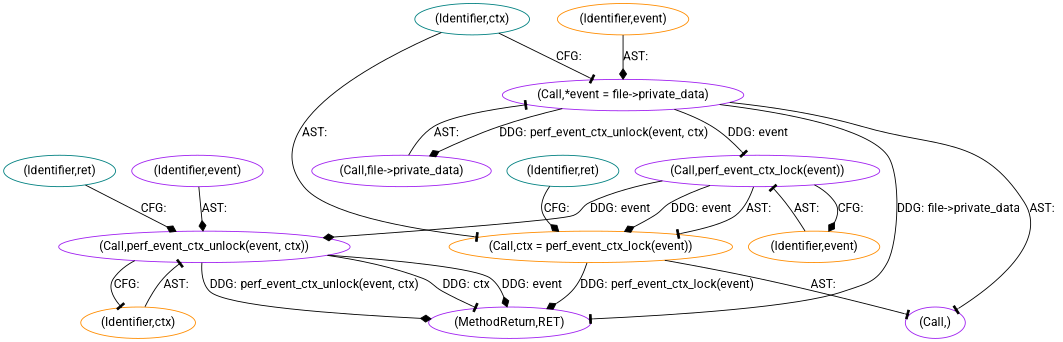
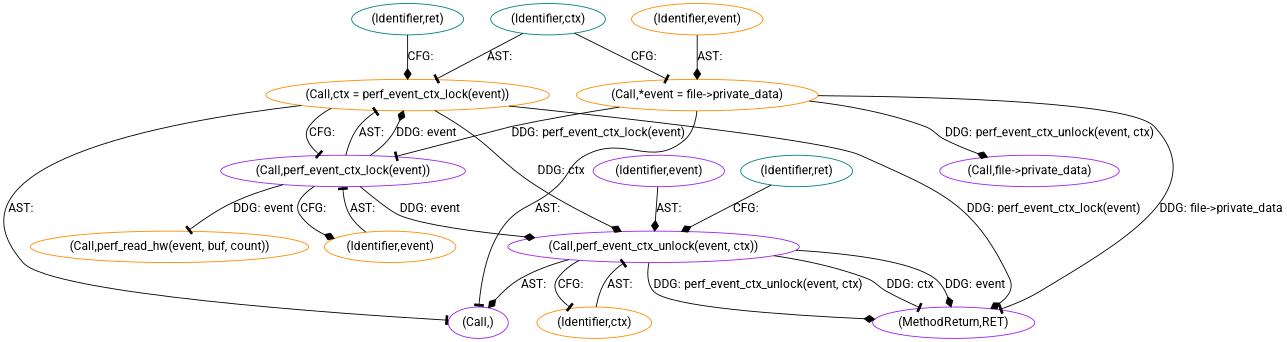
  digraph {
    fontname=Roboto
    node [color=purple fontname=Roboto]
    edge [arrowhead=tee fontname=Roboto]
    n1 [color=darkorange label="(Call,ctx = perf_event_ctx_lock(event))"]
    n2 [label="(Call,perf_event_ctx_lock(event))"]
    n3 [label="(Call,perf_event_ctx_unlock(event, ctx))"]
    n4 [label="(Call,)"]
    n5 [label="(MethodReturn,RET)"]
+   n6 [color=darkorange label="(Call,perf_read_hw(event, buf, count))"]
    n7 [color=darkorange label="(Identifier,event)"]
    n8 [color=darkorange label="(Identifier,ctx)"]
-   n9 [label="(Call,*event = file->private_data)"]
+   n9 [color=darkorange label="(Call,*event = file->private_data)"]
    n10 [label="(Call,file->private_data)"]
    n11 [color=darkorange label="(Identifier,event)"]
    n12 [color=teal label="(Identifier,ctx)"]
    n13 [label="(Identifier,event)"]
    n14 [color=teal label="(Identifier,ret)"]
    n15 [color=teal label="(Identifier,ret)"]
+   n1 -> n2 [label="CFG: "]
+   n1 -> n3 [arrowhead=diamond label="DDG: ctx"]
    n1 -> n4 [label="AST: "]
    n1 -> n5 [arrowhead=diamond label="DDG: perf_event_ctx_lock(event)"]
    n2 -> n1 [label="AST: "]
    n2 -> n1 [arrowhead=diamond label="DDG: event"]
    n2 -> n3 [arrowhead=diamond label="DDG: event"]
+   n2 -> n6 [label="DDG: event"]
    n2 -> n7 [arrowhead=diamond label="CFG: "]
+   n3 -> n4 [arrowhead=diamond label="AST: "]
    n3 -> n5 [label="DDG: ctx"]
    n3 -> n5 [arrowhead=diamond label="DDG: event"]
    n3 -> n5 [arrowhead=diamond label="DDG: perf_event_ctx_unlock(event, ctx)"]
    n3 -> n8 [label="CFG: "]
    n7 -> n2 [label="AST: "]
    n8 -> n3 [label="AST: "]
-   n9 -> n2 [label="DDG: event"]
+   n9 -> n2 [label="DDG: perf_event_ctx_lock(event)"]
    n9 -> n4 [label="AST: "]
    n9 -> n5 [label="DDG: file->private_data"]
    n9 -> n10 [arrowhead=diamond label="DDG: perf_event_ctx_unlock(event, ctx)"]
-   n10 -> n9 [label="AST: "]
    n11 -> n9 [arrowhead=diamond label="AST: "]
    n12 -> n1 [label="AST: "]
    n12 -> n9 [label="CFG: "]
    n13 -> n3 [arrowhead=diamond label="AST: "]
    n14 -> n1 [arrowhead=diamond label="CFG: "]
    n15 -> n3 [arrowhead=diamond label="CFG: "]
  }
